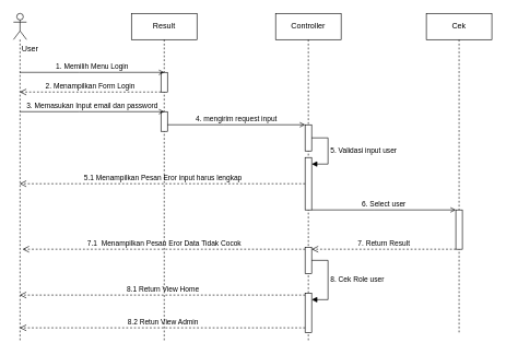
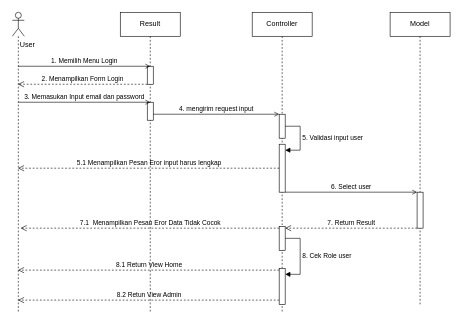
  <mxCell id="0" />
  <mxCell id="1" parent="0" />
  <mxCell id="2" value="" style="shape=umlLifeline;perimeter=lifelinePerimeter;whiteSpace=wrap;html=1;container=1;dropTarget=0;collapsible=0;recursiveResize=0;outlineConnect=0;portConstraint=eastwest;newEdgeStyle={&quot;edgeStyle&quot;:&quot;elbowEdgeStyle&quot;,&quot;elbow&quot;:&quot;vertical&quot;,&quot;curved&quot;:0,&quot;rounded&quot;:0};participant=umlActor;" parent="1" vertex="1"><mxGeometry x="20" width="20" height="500" as="geometry" y="20" /></mxCell>
  <mxCell id="3" value="Result" style="shape=umlLifeline;perimeter=lifelinePerimeter;whiteSpace=wrap;html=1;container=1;dropTarget=0;collapsible=0;recursiveResize=0;outlineConnect=0;portConstraint=eastwest;newEdgeStyle={&quot;edgeStyle&quot;:&quot;elbowEdgeStyle&quot;,&quot;elbow&quot;:&quot;vertical&quot;,&quot;curved&quot;:0,&quot;rounded&quot;:0};" parent="1" vertex="1"><mxGeometry x="200" width="100" height="500" as="geometry" y="20" /></mxCell>
  <mxCell id="4" value="" style="html=1;points=[];perimeter=orthogonalPerimeter;outlineConnect=0;targetShapes=umlLifeline;portConstraint=eastwest;newEdgeStyle={&quot;edgeStyle&quot;:&quot;elbowEdgeStyle&quot;,&quot;elbow&quot;:&quot;vertical&quot;,&quot;curved&quot;:0,&quot;rounded&quot;:0};" parent="3" vertex="1"><mxGeometry x="45" y="90" width="10" height="30" as="geometry" /></mxCell>
  <mxCell id="5" value="" style="html=1;points=[];perimeter=orthogonalPerimeter;outlineConnect=0;targetShapes=umlLifeline;portConstraint=eastwest;newEdgeStyle={&quot;edgeStyle&quot;:&quot;elbowEdgeStyle&quot;,&quot;elbow&quot;:&quot;vertical&quot;,&quot;curved&quot;:0,&quot;rounded&quot;:0};" parent="3" vertex="1"><mxGeometry x="45" y="150" width="10" height="30" as="geometry" /></mxCell>
  <mxCell id="6" value="User" style="text;html=1;align=center;verticalAlign=middle;resizable=0;points=[];autosize=1;strokeColor=none;fillColor=none;" parent="1" vertex="1"><mxGeometry x="20" y="60" width="50" height="30" as="geometry" /></mxCell>
  <mxCell id="7" value="Controller" style="shape=umlLifeline;perimeter=lifelinePerimeter;whiteSpace=wrap;html=1;container=1;dropTarget=0;collapsible=0;recursiveResize=0;outlineConnect=0;portConstraint=eastwest;newEdgeStyle={&quot;edgeStyle&quot;:&quot;elbowEdgeStyle&quot;,&quot;elbow&quot;:&quot;vertical&quot;,&quot;curved&quot;:0,&quot;rounded&quot;:0};" parent="1" vertex="1"><mxGeometry x="420" width="100" height="500" as="geometry" y="20" /></mxCell>
  <mxCell id="8" value="" style="html=1;points=[];perimeter=orthogonalPerimeter;outlineConnect=0;targetShapes=umlLifeline;portConstraint=eastwest;newEdgeStyle={&quot;edgeStyle&quot;:&quot;elbowEdgeStyle&quot;,&quot;elbow&quot;:&quot;vertical&quot;,&quot;curved&quot;:0,&quot;rounded&quot;:0};" parent="7" vertex="1"><mxGeometry x="45" y="170" width="10" height="40" as="geometry" /></mxCell>
  <mxCell id="9" value="5. Validasi input user" style="html=1;align=left;spacingLeft=2;endArrow=block;rounded=0;edgeStyle=orthogonalEdgeStyle;curved=0;rounded=0;" parent="7" source="8" target="10" edge="1"><mxGeometry x="-0.003" relative="1" as="geometry"><mxPoint x="60" y="200" as="sourcePoint" /><Array as="points"><mxPoint x="80" y="190" /><mxPoint x="80" y="230" /></Array><mxPoint as="offset" /></mxGeometry></mxCell>
  <mxCell id="10" value="" style="html=1;points=[];perimeter=orthogonalPerimeter;outlineConnect=0;targetShapes=umlLifeline;portConstraint=eastwest;newEdgeStyle={&quot;edgeStyle&quot;:&quot;elbowEdgeStyle&quot;,&quot;elbow&quot;:&quot;vertical&quot;,&quot;curved&quot;:0,&quot;rounded&quot;:0};" parent="7" vertex="1"><mxGeometry x="45" y="220" width="10" height="80" as="geometry" /></mxCell>
  <mxCell id="11" value="" style="html=1;points=[];perimeter=orthogonalPerimeter;outlineConnect=0;targetShapes=umlLifeline;portConstraint=eastwest;newEdgeStyle={&quot;edgeStyle&quot;:&quot;elbowEdgeStyle&quot;,&quot;elbow&quot;:&quot;vertical&quot;,&quot;curved&quot;:0,&quot;rounded&quot;:0};" parent="7" vertex="1"><mxGeometry x="45" y="357" width="10" height="40" as="geometry" /></mxCell>
  <mxCell id="12" value="8. Cek Role user" style="html=1;align=left;spacingLeft=2;endArrow=block;rounded=0;edgeStyle=orthogonalEdgeStyle;curved=0;rounded=0;" parent="7" source="11" target="13" edge="1"><mxGeometry x="-0.003" relative="1" as="geometry"><mxPoint x="60" y="387" as="sourcePoint" /><Array as="points"><mxPoint x="80" y="377" /><mxPoint x="80" y="437" /></Array><mxPoint as="offset" /></mxGeometry></mxCell>
  <mxCell id="13" value="" style="html=1;points=[];perimeter=orthogonalPerimeter;outlineConnect=0;targetShapes=umlLifeline;portConstraint=eastwest;newEdgeStyle={&quot;edgeStyle&quot;:&quot;elbowEdgeStyle&quot;,&quot;elbow&quot;:&quot;vertical&quot;,&quot;curved&quot;:0,&quot;rounded&quot;:0};" parent="7" vertex="1"><mxGeometry x="45" y="427" width="10" height="60" as="geometry" /></mxCell>
- <mxCell id="14" value="Cek" style="shape=umlLifeline;perimeter=lifelinePerimeter;whiteSpace=wrap;html=1;container=1;dropTarget=0;collapsible=0;recursiveResize=0;outlineConnect=0;portConstraint=eastwest;newEdgeStyle={&quot;edgeStyle&quot;:&quot;elbowEdgeStyle&quot;,&quot;elbow&quot;:&quot;vertical&quot;,&quot;curved&quot;:0,&quot;rounded&quot;:0};" parent="1" vertex="1"><mxGeometry x="650" width="100" height="490" as="geometry" y="20" /></mxCell>
+ <mxCell id="14" value="Model" style="shape=umlLifeline;perimeter=lifelinePerimeter;whiteSpace=wrap;html=1;container=1;dropTarget=0;collapsible=0;recursiveResize=0;outlineConnect=0;portConstraint=eastwest;newEdgeStyle={&quot;edgeStyle&quot;:&quot;elbowEdgeStyle&quot;,&quot;elbow&quot;:&quot;vertical&quot;,&quot;curved&quot;:0,&quot;rounded&quot;:0};" parent="1" vertex="1"><mxGeometry x="650" width="100" height="490" as="geometry" y="20" /></mxCell>
  <mxCell id="15" value="" style="html=1;points=[];perimeter=orthogonalPerimeter;outlineConnect=0;targetShapes=umlLifeline;portConstraint=eastwest;newEdgeStyle={&quot;edgeStyle&quot;:&quot;elbowEdgeStyle&quot;,&quot;elbow&quot;:&quot;vertical&quot;,&quot;curved&quot;:0,&quot;rounded&quot;:0};" parent="14" vertex="1"><mxGeometry x="45" y="300" width="10" height="60" as="geometry" /></mxCell>
  <mxCell id="16" value="1. Memilih Menu Login" style="html=1;verticalAlign=bottom;labelBackgroundColor=none;endArrow=open;endFill=0;rounded=0;" parent="1" source="2" edge="1"><mxGeometry width="160" relative="1" as="geometry"><mxPoint x="70" y="190" as="sourcePoint" /><mxPoint x="250" y="110" as="targetPoint" /><Array as="points"><mxPoint x="120" y="110" /></Array></mxGeometry></mxCell>
  <mxCell id="17" value="2. Menampilkan Form Login" style="endArrow=open;startArrow=none;endFill=0;startFill=0;endSize=8;html=1;verticalAlign=bottom;dashed=1;labelBackgroundColor=none;rounded=0;" parent="1" source="4" target="2" edge="1"><mxGeometry x="-0.002" width="160" relative="1" as="geometry"><mxPoint x="90" y="240" as="sourcePoint" /><mxPoint x="250" y="240" as="targetPoint" /><Array as="points"><mxPoint x="100" y="140" /></Array><mxPoint as="offset" /></mxGeometry></mxCell>
  <mxCell id="18" value="3. Memasukan Input email dan password" style="html=1;verticalAlign=bottom;labelBackgroundColor=none;endArrow=open;endFill=0;rounded=0;" parent="1" edge="1"><mxGeometry width="160" relative="1" as="geometry"><mxPoint x="30" y="170" as="sourcePoint" /><mxPoint x="250" y="170" as="targetPoint" /><Array as="points"><mxPoint x="120" y="170" /></Array></mxGeometry></mxCell>
  <mxCell id="19" value="4. mengirim request input" style="html=1;verticalAlign=bottom;labelBackgroundColor=none;endArrow=open;endFill=0;rounded=0;" parent="1" source="5" edge="1"><mxGeometry x="0.001" width="160" relative="1" as="geometry"><mxPoint x="260" y="190" as="sourcePoint" /><mxPoint x="465" y="190" as="targetPoint" /><Array as="points"><mxPoint x="340" y="190" /></Array><mxPoint as="offset" /></mxGeometry></mxCell>
  <mxCell id="20" value="6. Select user" style="html=1;verticalAlign=bottom;labelBackgroundColor=none;endArrow=open;endFill=0;rounded=0;" parent="1" target="15" edge="1"><mxGeometry x="0.001" width="160" relative="1" as="geometry"><mxPoint x="475" y="320" as="sourcePoint" /><mxPoint x="699.5" y="320" as="targetPoint" /><Array as="points"><mxPoint x="570" y="320" /></Array><mxPoint as="offset" /></mxGeometry></mxCell>
  <mxCell id="21" value="5.1 Menampilkan Pesan Eror input harus lengkap" style="endArrow=open;startArrow=none;endFill=0;startFill=0;endSize=8;html=1;verticalAlign=bottom;dashed=1;labelBackgroundColor=none;rounded=0;" parent="1" source="10" target="2" edge="1"><mxGeometry x="-0.002" width="160" relative="1" as="geometry"><mxPoint x="470" y="280" as="sourcePoint" /><mxPoint x="250" y="280" as="targetPoint" /><Array as="points"><mxPoint x="320" y="280" /></Array><mxPoint as="offset" /></mxGeometry></mxCell>
  <mxCell id="22" value="7. Return Result" style="endArrow=open;startArrow=none;endFill=0;startFill=0;endSize=8;html=1;verticalAlign=bottom;dashed=1;labelBackgroundColor=none;rounded=0;" parent="1" source="15" target="11" edge="1"><mxGeometry width="160" relative="1" as="geometry"><mxPoint x="699.5" y="380" as="sourcePoint" /><mxPoint x="475" y="427" as="targetPoint" /><Array as="points"><mxPoint x="550" y="380" /></Array><mxPoint as="offset" /></mxGeometry></mxCell>
  <mxCell id="23" value="7.1&amp;nbsp; Menampilkan Pesan Eror Data Tidak Cocok" style="endArrow=open;startArrow=none;endFill=0;startFill=0;endSize=8;html=1;verticalAlign=bottom;dashed=1;labelBackgroundColor=none;rounded=0;" parent="1" source="11" edge="1"><mxGeometry x="-0.002" width="160" relative="1" as="geometry"><mxPoint x="466.25" y="380" as="sourcePoint" /><mxPoint x="33.75" y="380" as="targetPoint" /><Array as="points"><mxPoint x="323.75" y="380" /></Array><mxPoint as="offset" /></mxGeometry></mxCell>
  <mxCell id="24" value="8.1 Return View Home" style="endArrow=open;startArrow=none;endFill=0;startFill=0;endSize=8;html=1;verticalAlign=bottom;dashed=1;labelBackgroundColor=none;rounded=0;" parent="1" source="13" target="2" edge="1"><mxGeometry x="-0.002" width="160" relative="1" as="geometry"><mxPoint x="467.5" y="450" as="sourcePoint" /><mxPoint x="87.5" y="450" as="targetPoint" /><Array as="points"><mxPoint x="322.5" y="450" /></Array><mxPoint as="offset" /></mxGeometry></mxCell>
  <mxCell id="25" value="8.2 Retun View Admin" style="endArrow=open;startArrow=none;endFill=0;startFill=0;endSize=8;html=1;verticalAlign=bottom;dashed=1;labelBackgroundColor=none;rounded=0;" parent="1" source="13" target="2" edge="1"><mxGeometry x="-0.002" width="160" relative="1" as="geometry"><mxPoint x="467.5" y="500" as="sourcePoint" /><mxPoint x="32.5" y="500" as="targetPoint" /><Array as="points"><mxPoint x="322.5" y="500" /></Array><mxPoint as="offset" /></mxGeometry></mxCell>
